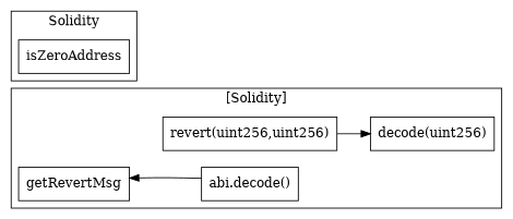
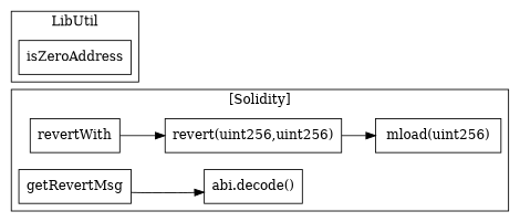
  strict digraph {
    rankdir=LR
    node [shape=box]
-   "mload(uint256)" [label="decode(uint256)"]
+   n1 [label=revertWith]
+   "mload(uint256)"
    "revert(uint256,uint256)"
    n4 [label=getRevertMsg]
    "abi.decode()"
    n6 [label=isZeroAddress]
    subgraph cluster_1 {
      label="[Solidity]"
+     n1
      "mload(uint256)"
      "revert(uint256,uint256)"
      n4
      "abi.decode()"
    }
    subgraph cluster_2 {
-     label=Solidity
+     label=LibUtil
      n6
    }
+   n1 -> "revert(uint256,uint256)"
    "revert(uint256,uint256)" -> "mload(uint256)"
-   "abi.decode()" -> n4
+   n4 -> "abi.decode()"
  }
